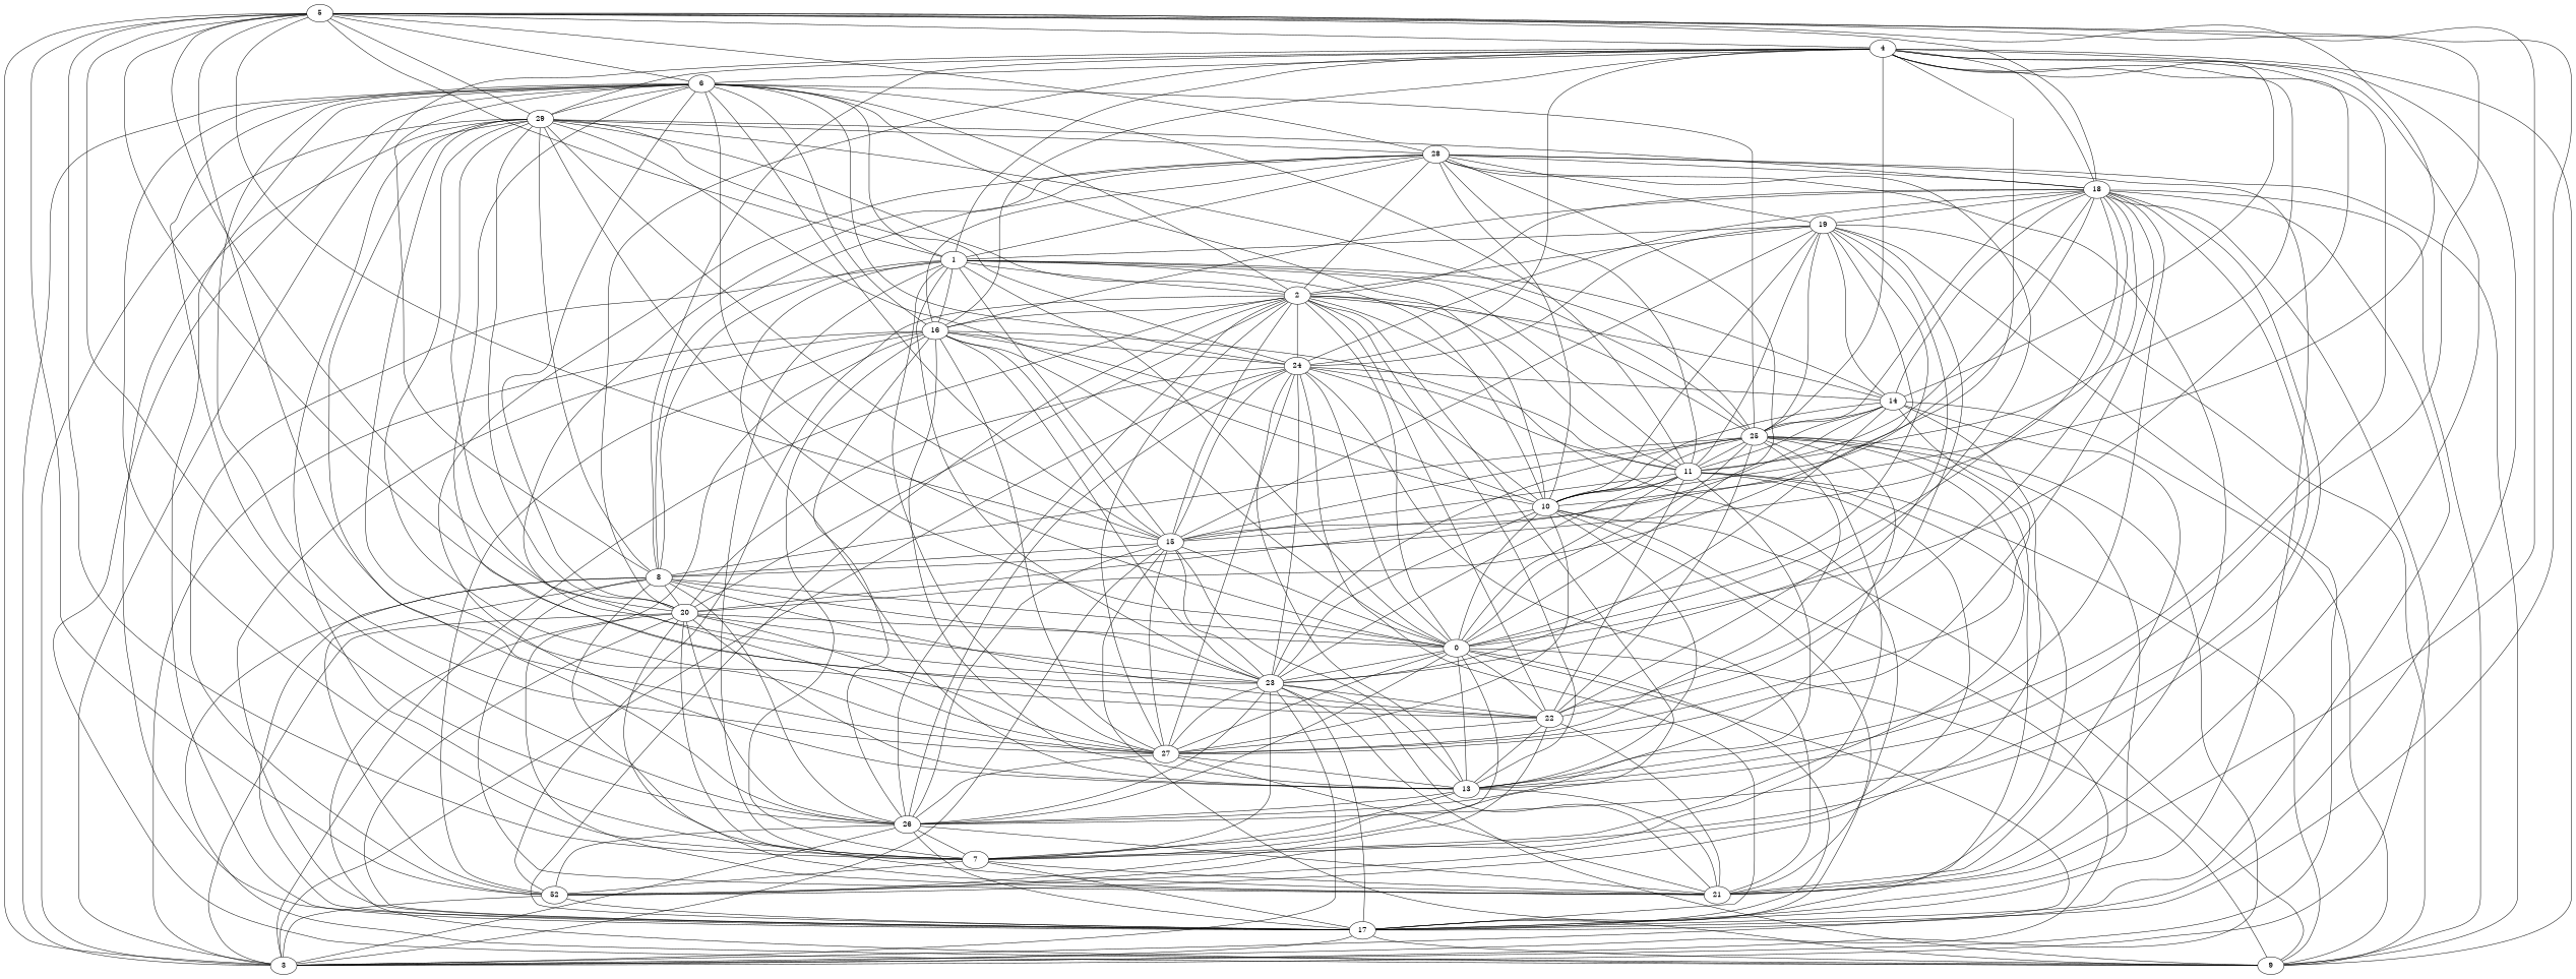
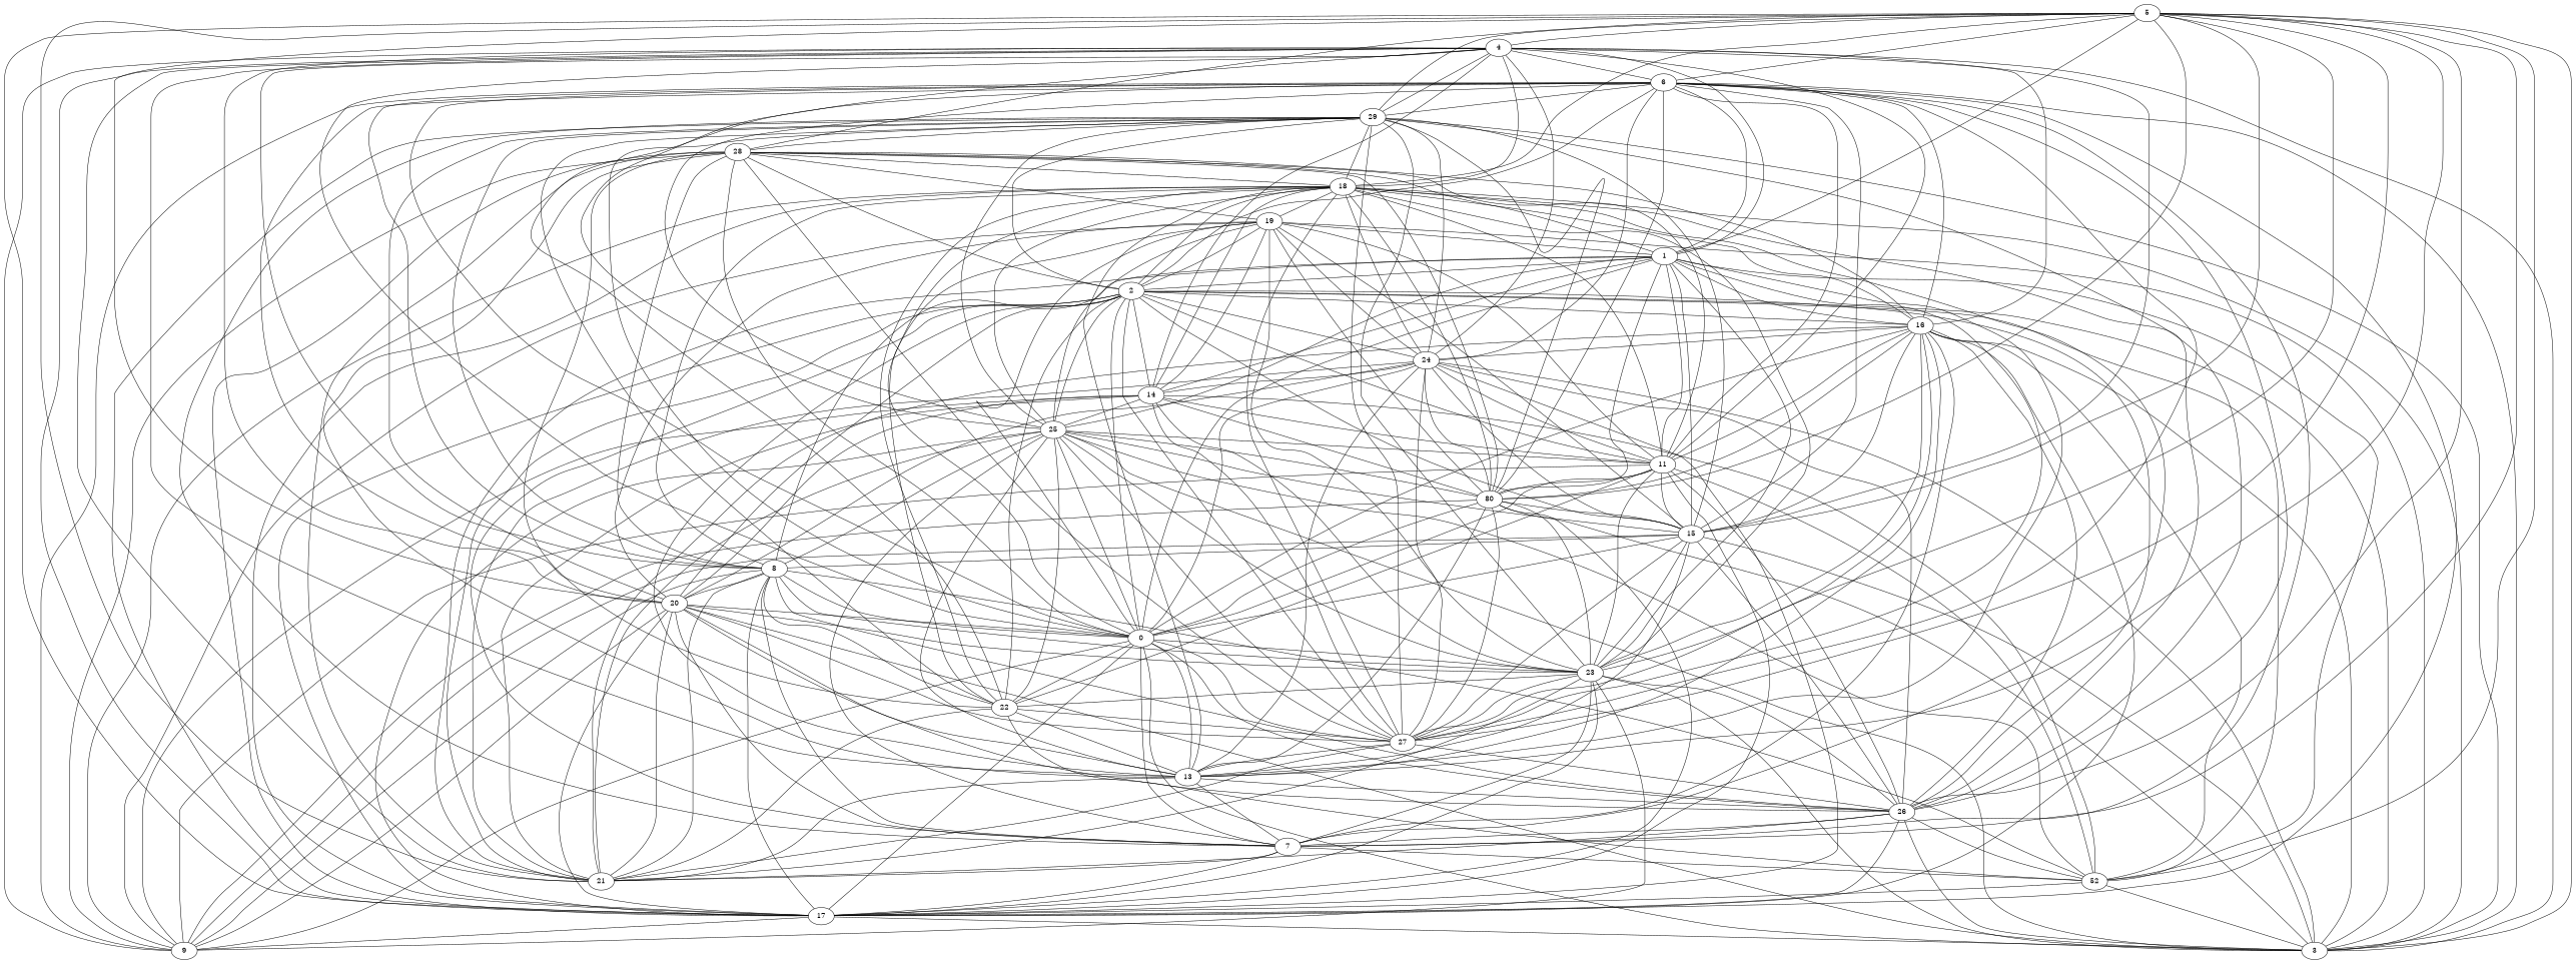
  graph {
    5
    4
    6
    29
    23
    21
    1
    13
    17
    27
    n11 [label=52]
    3
    0
    24
    15
    9
    7
    8
    20
-   10
+   10 [label=80]
    26
    11
    22
    2
    28
    25
    19
    14
    16
    18
    5 -- 4
    5 -- 6
    5 -- 29
    5 -- 23
    5 -- 21
    5 -- 1
    5 -- 13
    5 -- 17
    5 -- 27
    5 -- n11
    5 -- 3
    4 -- 6
    4 -- 1
    4 -- 13
    4 -- 17
    4 -- 0
    4 -- 24
    4 -- 15
    4 -- 9
    6 -- 29
    6 -- 17
    6 -- 0
    6 -- 24
    6 -- 7
    6 -- 8
    6 -- 20
    6 -- 10
    6 -- 26
    6 -- 11
    6 -- 22
    29 -- 4
    29 -- 23
    29 -- 3
    29 -- 0
    29 -- 8
    29 -- 10
    29 -- 2
    29 -- 28
    23 -- 8
    23 -- 20
    23 -- 10
    23 -- 22
    23 -- 25
    23 -- 19
    23 -- 14
    21 -- 4
    21 -- 23
    21 -- 1
    21 -- 8
    21 -- 20
    21 -- 22
    21 -- 28
    21 -- 14
    1 -- 6
    1 -- 23
    1 -- 27
    1 -- 0
    1 -- 15
    1 -- 8
    1 -- 11
    1 -- 2
    1 -- 28
    13 -- 21
    13 -- 1
    13 -- 24
    13 -- 7
    13 -- 20
    13 -- 26
    13 -- 22
    13 -- 28
    13 -- 16
    13 -- 18
    17 -- 29
    17 -- 23
    17 -- 3
    17 -- 0
    17 -- 24
    17 -- 9
    17 -- 8
    17 -- 10
    17 -- 11
    17 -- 2
    17 -- 28
    17 -- 25
    17 -- 16
    17 -- 18
    27 -- 6
    27 -- 29
    27 -- 23
    27 -- 21
    27 -- 13
    27 -- 0
    27 -- 15
    27 -- 20
    27 -- 10
    27 -- 2
    27 -- 28
    27 -- 25
    27 -- 18
    n11 -- 1
    n11 -- 17
    n11 -- 3
    n11 -- 11
    n11 -- 22
    n11 -- 14
    n11 -- 16
    3 -- 4
    3 -- 6
    3 -- 23
    3 -- 24
    3 -- 15
    3 -- 26
    3 -- 25
    0 -- 23
    0 -- 13
    0 -- 3
    0 -- 24
    0 -- 9
    0 -- 8
    0 -- 2
    0 -- 28
    0 -- 16
    0 -- 18
    24 -- 29
    24 -- 21
    24 -- 27
    24 -- 15
    24 -- 20
    24 -- 2
    24 -- 14
    24 -- 18
    15 -- 5
    15 -- 6
    15 -- 29
    15 -- 23
    15 -- 13
    15 -- 0
    15 -- 9
    15 -- 8
    15 -- 2
    15 -- 25
    15 -- 16
    9 -- 6
    9 -- 23
    9 -- 8
    9 -- 20
    9 -- 10
    9 -- 19
    9 -- 14
    9 -- 18
    7 -- 5
    7 -- 29
    7 -- 23
    7 -- 21
    7 -- 17
    7 -- n11
    7 -- 0
    7 -- 8
    7 -- 20
    7 -- 2
    7 -- 16
    8 -- 4
    8 -- n11
    8 -- 20
    8 -- 25
    8 -- 18
    20 -- 5
    20 -- 4
    20 -- 29
    20 -- 17
    20 -- 3
    20 -- 0
    20 -- 19
    20 -- 14
    10 -- 5
    10 -- 1
    10 -- 13
    10 -- 3
    10 -- 0
    10 -- 24
    10 -- 15
    10 -- 28
    10 -- 19
    10 -- 16
    10 -- 18
    26 -- 5
    26 -- 29
    26 -- 23
    26 -- 21
    26 -- 17
    26 -- 27
    26 -- n11
    26 -- 0
    26 -- 24
    26 -- 15
    26 -- 7
    26 -- 8
    26 -- 20
    26 -- 11
    26 -- 16
    26 -- 18
    11 -- 4
    11 -- 23
    11 -- 0
    11 -- 24
    11 -- 15
    11 -- 9
    11 -- 10
    11 -- 28
    11 -- 19
    11 -- 14
    11 -- 16
    11 -- 18
    22 -- 29
    22 -- 27
    22 -- 0
    22 -- 8
    22 -- 11
    22 -- 28
    22 -- 25
    2 -- 6
    2 -- 21
    2 -- 13
    2 -- n11
    2 -- 3
    2 -- 20
    2 -- 26
    2 -- 11
    2 -- 22
    2 -- 28
    2 -- 16
    2 -- 18
    28 -- 5
    28 -- 9
    28 -- 8
    28 -- 16
    28 -- 18
    25 -- 4
    25 -- 6
    25 -- 29
    25 -- 21
    25 -- 1
    25 -- 13
    25 -- n11
    25 -- 0
    25 -- 7
    25 -- 10
    25 -- 11
    25 -- 2
    19 -- 1
    19 -- 3
    19 -- 0
    19 -- 24
    19 -- 15
    19 -- 22
    19 -- 2
    19 -- 28
    19 -- 25
    14 -- 4
    14 -- 1
    14 -- 27
    14 -- 10
    14 -- 2
    14 -- 25
    14 -- 19
    14 -- 18
    16 -- 4
    16 -- 6
    16 -- 23
    16 -- 21
    16 -- 1
    16 -- 27
    16 -- 3
    16 -- 24
    16 -- 18
    18 -- 5
    18 -- 4
    18 -- 29
-   24 -- 23
+   18 -- 23
    18 -- 3
    18 -- 7
    18 -- 22
    18 -- 25
    18 -- 19
  }
